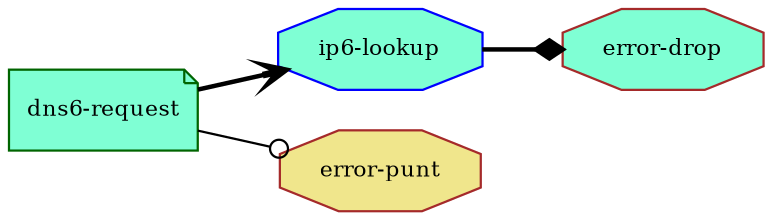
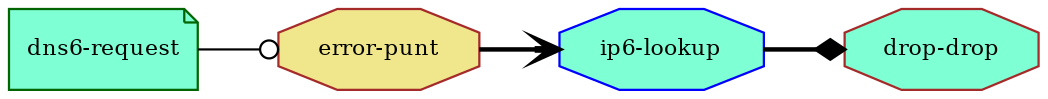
  digraph {
    rankdir=LR
    node [color=brown fillcolor=aquamarine fontcolor=black fontsize=10 shape=octagon style=filled]
    edge [fontsize=8 style=bold]
    "dns6-request" [color=darkgreen shape=note]
    "ip6-lookup" [color=blue]
    "error-punt" [fillcolor=khaki]
-   "error-drop"
-   "dns6-request" -> "ip6-lookup" [arrowhead=vee]
+   "error-drop" [label="drop-drop"]
+   "error-punt" -> "ip6-lookup" [arrowhead=vee]
    "dns6-request" -> "error-punt" [arrowhead=odot style=solid]
    "ip6-lookup" -> "error-drop" [arrowhead=diamond]
  }
